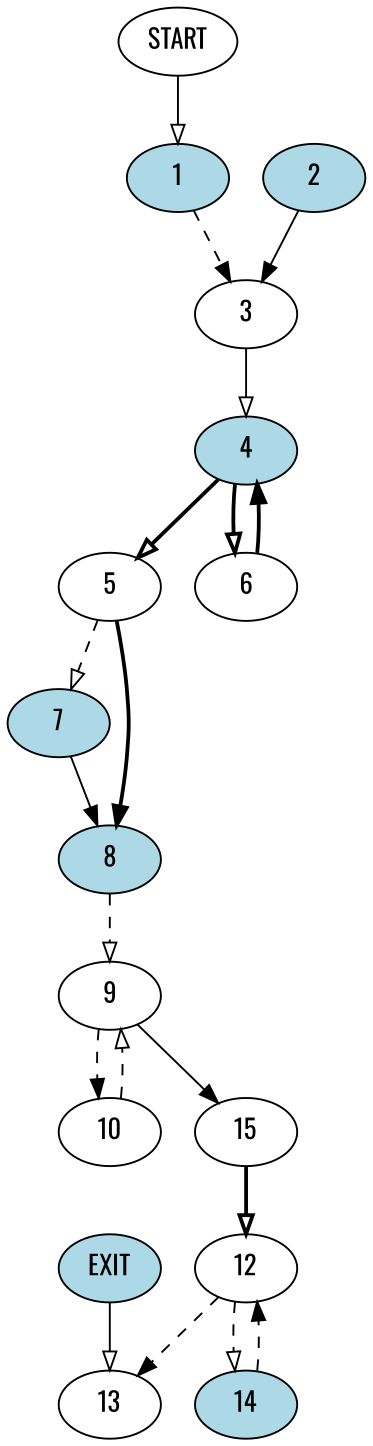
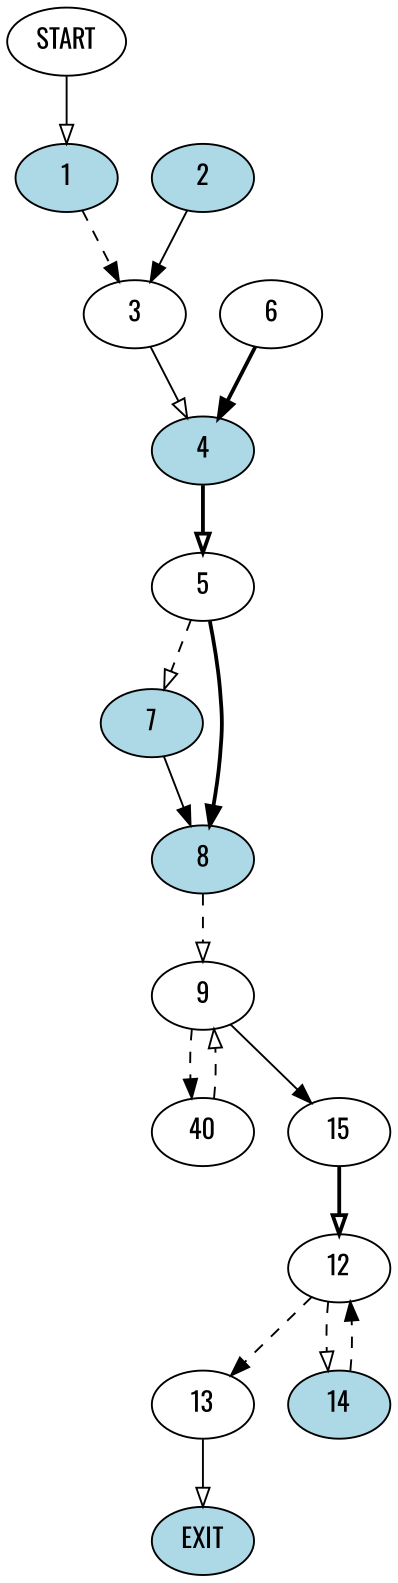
  digraph {
    fontname=Oswald
    node [fillcolor=white fontname=Oswald style=filled]
    edge [arrowhead=onormal fontname=Oswald style=dashed]
    n1 [label=START]
    1 [fillcolor=lightblue]
    3
    n4 [fillcolor=lightblue label=EXIT]
    2 [fillcolor=lightblue]
    4 [fillcolor=lightblue]
    5
    6
    7 [fillcolor=lightblue]
    8 [fillcolor=lightblue]
    9
-   10
+   10 [label=40]
    n13 [label=15]
    12
    13
    14 [fillcolor=lightblue]
    n1 -> 1 [style=solid]
    1 -> 3 [arrowhead=normal]
    3 -> 4 [style=solid]
    2 -> 3 [arrowhead=normal style=solid]
    4 -> 5 [style=bold]
-   4 -> 6 [style=bold]
    5 -> 7
    5 -> 8 [arrowhead=normal style=bold]
    6 -> 4 [arrowhead=normal style=bold]
    7 -> 8 [arrowhead=normal style=solid]
    8 -> 9
    9 -> 10 [arrowhead=normal]
    9 -> n13 [arrowhead=normal style=solid]
    10 -> 9
    n13 -> 12 [style=bold]
    12 -> 13 [arrowhead=normal]
    12 -> 14
-   n4 -> 13 [style=solid]
+   13 -> n4 [style=solid]
    14 -> 12 [arrowhead=normal]
  }
